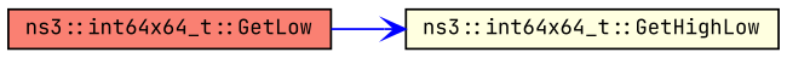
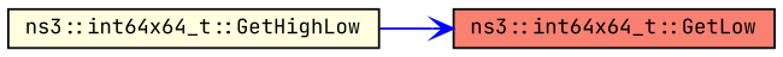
  digraph {
    rankdir=LR
    fontname="JetBrains Mono"
    node [color=black fontname="JetBrains Mono" fontsize=10 shape=record style=filled]
    n1 [fillcolor=salmon fontcolor=black height=0.2 label="ns3::int64x64_t::GetLow" width=0.4]
    n2 [fillcolor=lightyellow height=0.2 label="ns3::int64x64_t::GetHighLow" width=0.4]
-   n1 -> n2 [color=blue fontname="JetBrains Mono" fontsize=10 labelfontname=Helvetica labelfontsize=10 style=solid arrowhead=vee]
+   n2 -> n1 [color=blue fontname="JetBrains Mono" fontsize=10 labelfontname=Helvetica labelfontsize=10 style=solid arrowhead=vee]
  }
